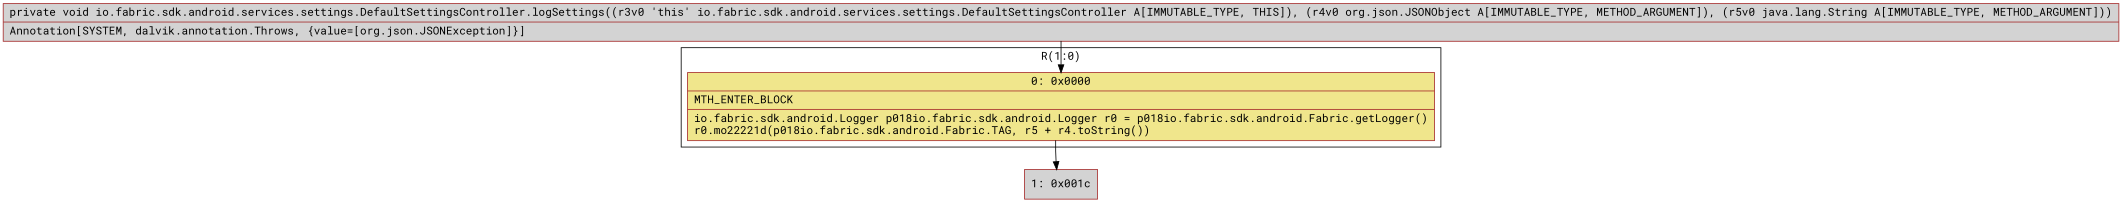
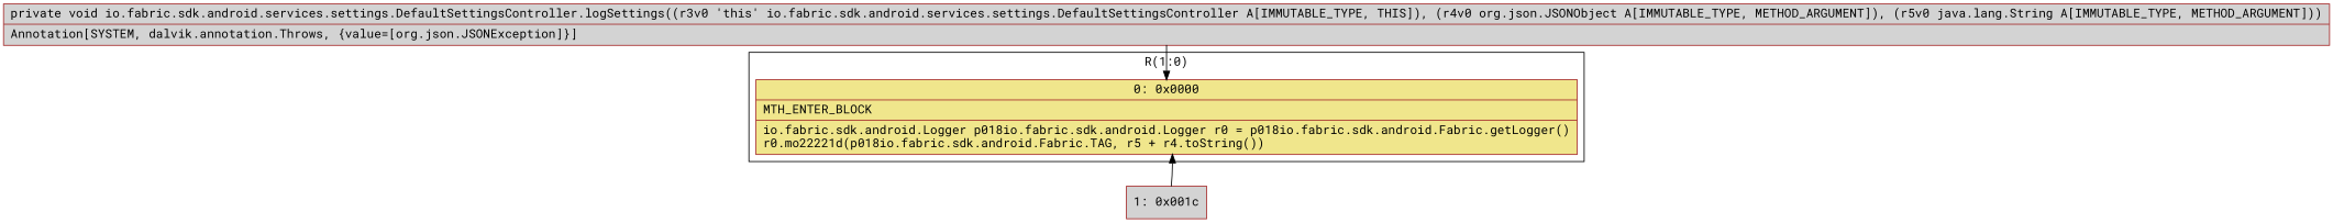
  digraph {
    fontname="Roboto Mono"
    node [color=brown shape=record style=filled fillcolor=lightgrey fontname="Roboto Mono"]
    edge [style=solid fontname="Roboto Mono"]
    n1 [label="{0\:\ 0x0000|MTH_ENTER_BLOCK\l|io.fabric.sdk.android.Logger p018io.fabric.sdk.android.Logger r0 = p018io.fabric.sdk.android.Fabric.getLogger()\lr0.mo22221d(p018io.fabric.sdk.android.Fabric.TAG, r5 + r4.toString())\l}" fillcolor=khaki]
    n2 [label="{1\:\ 0x001c}"]
    n3 [label="{private void io.fabric.sdk.android.services.settings.DefaultSettingsController.logSettings((r3v0 'this' io.fabric.sdk.android.services.settings.DefaultSettingsController A[IMMUTABLE_TYPE, THIS]), (r4v0 org.json.JSONObject A[IMMUTABLE_TYPE, METHOD_ARGUMENT]), (r5v0 java.lang.String A[IMMUTABLE_TYPE, METHOD_ARGUMENT]))  | Annotation[SYSTEM, dalvik.annotation.Throws, \{value=[org.json.JSONException]\}]\l}"]
    subgraph cluster_1 {
      label="R(1:0)"
      n1
    }
-   n1 -> n2
+   n2 -> n1
    n3 -> n1
  }
